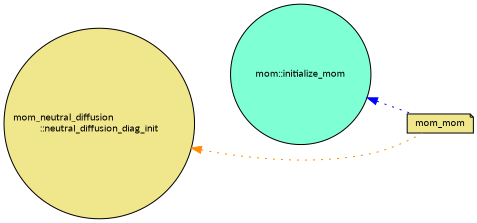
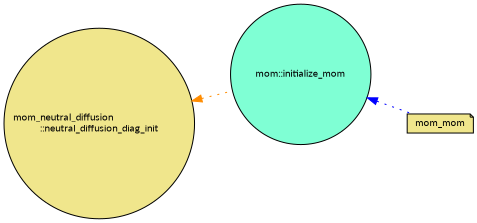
  digraph {
    fontname=Lato
    rankdir=LR
    node [color=black fillcolor=khaki fontname=Lato fontsize=10 shape=circle style=filled]
    edge [dir=back fontname=Lato fontsize=10 labelfontname=Helvetica labelfontsize=10 style=dotted]
    n1 [fontcolor=black height=0.2 label="mom_neutral_diffusion\l::neutral_diffusion_diag_init" width=0.4]
    n2 [fillcolor=aquamarine height=0.2 label="mom::initialize_mom" width=0.4]
    n3 [height=0.2 label=mom_mom shape=note width=0.4]
-   n1 -> n3 [color=darkorange]
+   n1 -> n2 [color=darkorange]
    n2 -> n3 [color=blue]
  }
